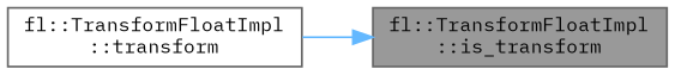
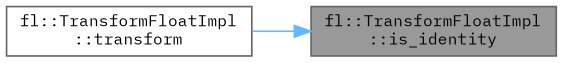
  digraph {
    rankdir=RL
    fontname="IBM Plex Mono"
    node [fontname="IBM Plex Mono" fontsize=10 shape=box style=filled]
-   n1 [color=gray40 fillcolor=grey60 fontcolor=black height=0.2 label="fl::TransformFloatImpl\l::is_transform" width=0.4]
+   n1 [color=gray40 fillcolor=grey60 fontcolor=black height=0.2 label="fl::TransformFloatImpl\l::is_identity" width=0.4]
    n2 [color=grey40 fillcolor=white height=0.2 label="fl::TransformFloatImpl\l::transform" width=0.4]
    n1 -> n2 [color=steelblue1 dir=back fontname="IBM Plex Mono" fontsize=10 labelfontname=Helvetica labelfontsize=10 style=solid]
  }
